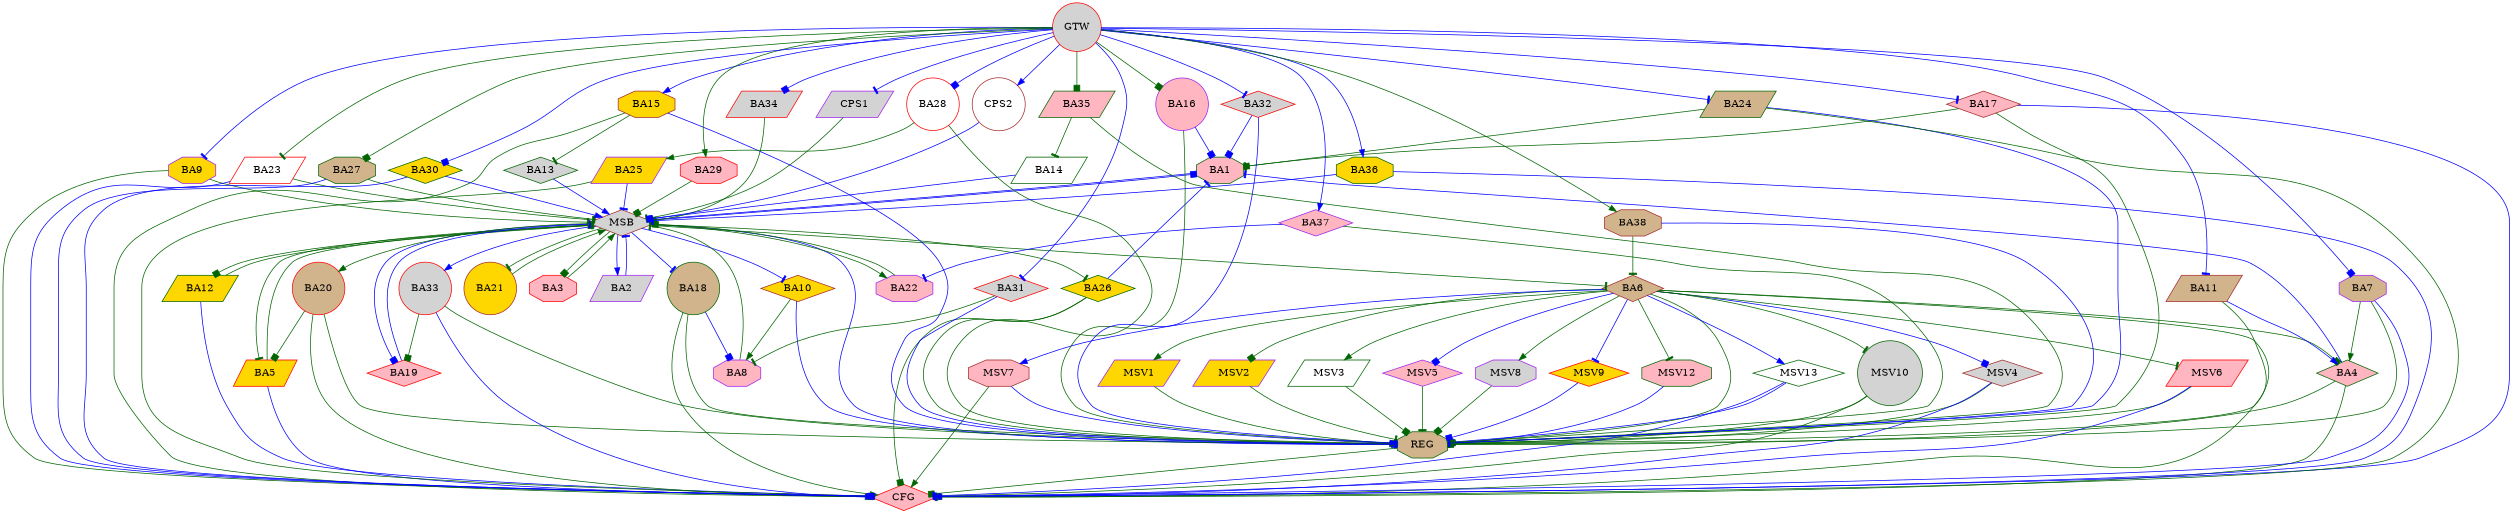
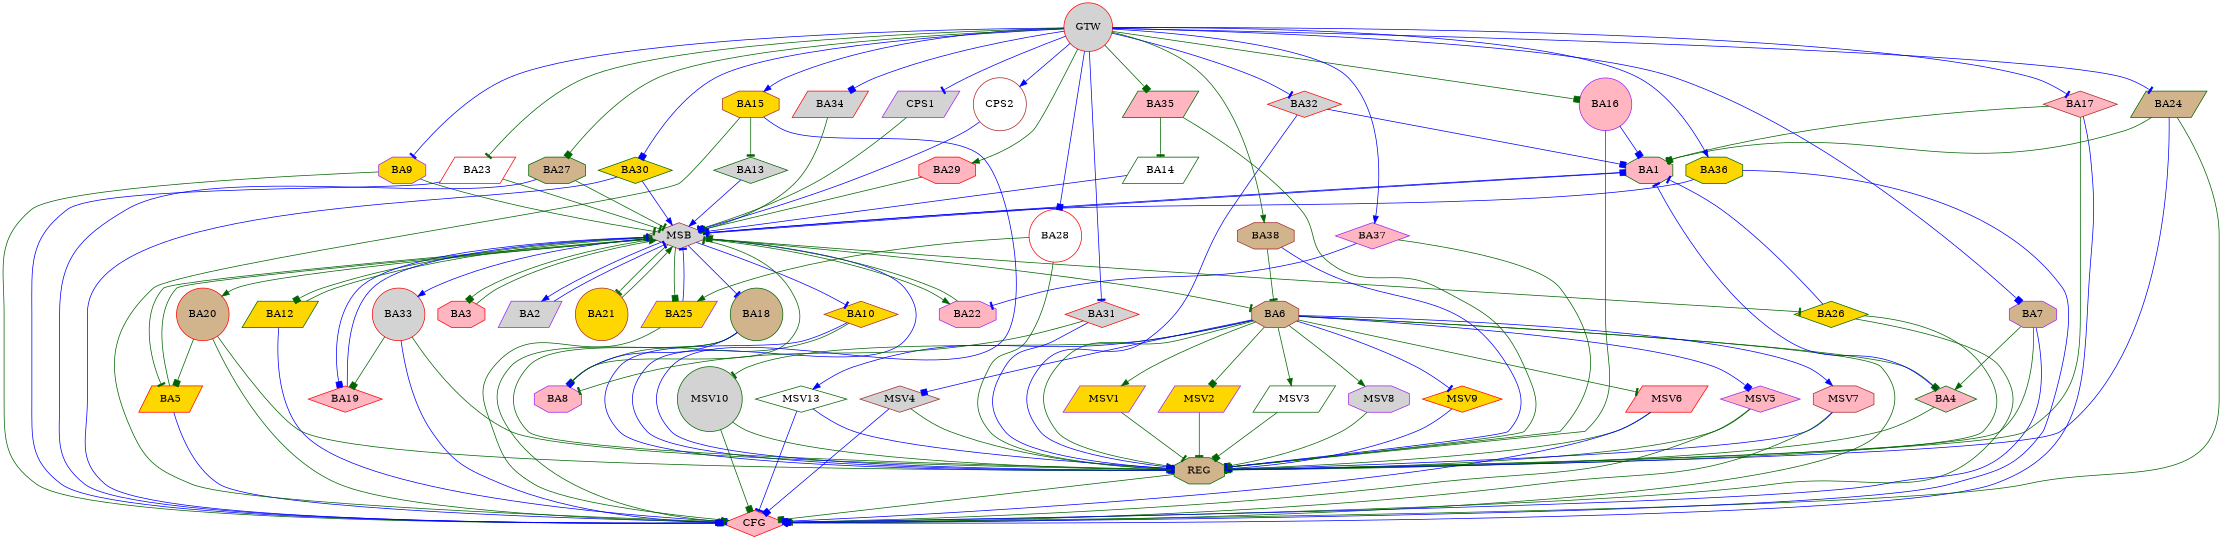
  strict digraph {
    node [color=darkgreen fillcolor=lightpink shape=diamond style=filled]
    edge [arrowhead=box color=darkgreen]
    n1 [label=BA1 shape=octagon]
    n2 [color=brown fillcolor=lightgrey label=MSB]
    n3 [color=purple fillcolor=lightgrey label=BA2 shape=parallelogram]
    n4 [color=red label=BA3 shape=octagon]
    n5 [fillcolor=tan label=REG shape=octagon]
    n6 [color=red fillcolor=gold label=BA5 shape=parallelogram]
-   n7 [color=brown fillcolor=tan label=BA6]
+   n7 [color=brown fillcolor=tan label=BA6 shape=octagon]
    n8 [color=brown fillcolor=gold label=BA10]
    n9 [fillcolor=gold label=BA12 shape=parallelogram]
    n10 [fillcolor=tan label=BA18 shape=circle]
    n11 [color=red label=BA19]
    n12 [color=red fillcolor=tan label=BA20 shape=circle]
    n13 [color=brown fillcolor=gold label=BA21 shape=circle]
    n14 [color=purple label=BA22 shape=octagon]
    n15 [color=purple fillcolor=gold label=BA25 shape=parallelogram]
    n16 [fillcolor=gold label=BA26]
    n17 [color=red fillcolor=lightgrey label=BA33 shape=circle]
    n18 [label=BA4]
    n19 [color=red label=CFG]
    n20 [color=purple fillcolor=gold label=MSV1 shape=parallelogram]
    n21 [color=purple fillcolor=gold label=MSV2 shape=parallelogram]
    n22 [fillcolor=white label=MSV3 shape=parallelogram]
    n23 [color=brown fillcolor=lightgrey label=MSV4]
    n24 [color=purple label=MSV5]
    n25 [color=red label=MSV6 shape=parallelogram]
    n26 [color=brown label=MSV7 shape=octagon]
    n27 [color=purple fillcolor=lightgrey label=MSV8 shape=octagon]
    n28 [color=red fillcolor=gold label=MSV9]
    n29 [fillcolor=lightgrey label=MSV10 shape=circle]
-   n30 [label=MSV12 shape=octagon]
    n31 [fillcolor=white label=MSV13]
    n32 [color=purple fillcolor=tan label=BA7 shape=octagon]
    n33 [color=purple label=BA8 shape=octagon]
    n34 [color=purple fillcolor=gold label=BA9 shape=octagon]
-   n35 [color=brown fillcolor=tan label=BA11 shape=parallelogram]
    n36 [fillcolor=lightgrey label=BA13]
    n37 [fillcolor=white label=BA14 shape=parallelogram]
    n38 [color=brown fillcolor=gold label=BA15 shape=octagon]
    n39 [color=purple label=BA16 shape=circle]
    n40 [color=brown label=BA17]
    n41 [color=red fillcolor=white label=BA23 shape=parallelogram]
    n42 [fillcolor=tan label=BA24 shape=parallelogram]
    n43 [fillcolor=tan label=BA27 shape=octagon]
    n44 [color=red fillcolor=white label=BA28 shape=circle]
    n45 [color=red label=BA29 shape=octagon]
    n46 [fillcolor=gold label=BA30]
    n47 [color=red fillcolor=lightgrey label=BA31]
    n48 [color=red fillcolor=lightgrey label=BA32]
    n49 [color=red fillcolor=lightgrey label=BA34 shape=parallelogram]
    n50 [label=BA35 shape=parallelogram]
    n51 [fillcolor=gold label=BA36 shape=octagon]
    n52 [color=purple label=BA37]
    n53 [color=brown fillcolor=tan label=BA38 shape=octagon]
    n54 [color=purple fillcolor=lightgrey label=CPS1 shape=parallelogram]
    n55 [color=brown fillcolor=white label=CPS2 shape=circle]
    n56 [color=red fillcolor=lightgrey label=GTW shape=circle]
    n1 -> n2 [arrowhead=tee color=blue]
    n2 -> n1 [color=blue]
    n2 -> n3 [arrowhead=normal color=blue]
    n2 -> n4
    n2 -> n5 [arrowhead=tee color=blue]
    n2 -> n6 [arrowhead=tee]
    n2 -> n7 [arrowhead=tee]
    n2 -> n8 [arrowhead=tee color=blue]
    n2 -> n9
    n2 -> n10 [arrowhead=tee color=blue]
    n2 -> n11 [color=blue]
    n2 -> n12 [arrowhead=normal]
    n2 -> n13 [arrowhead=tee]
    n2 -> n14 [arrowhead=normal]
+   n2 -> n15
    n2 -> n16 [arrowhead=tee]
    n2 -> n17 [arrowhead=normal color=blue]
    n3 -> n2 [arrowhead=tee color=blue]
    n4 -> n2 [arrowhead=normal]
    n5 -> n19
    n6 -> n2 [arrowhead=tee]
    n6 -> n19 [arrowhead=normal color=blue]
    n7 -> n5 [arrowhead=normal]
    n7 -> n18
    n7 -> n19 [arrowhead=tee]
    n7 -> n20 [arrowhead=normal]
    n7 -> n21
    n7 -> n22 [arrowhead=normal]
    n7 -> n23 [color=blue]
    n7 -> n24 [color=blue]
    n7 -> n25 [arrowhead=tee]
    n7 -> n26 [arrowhead=normal color=blue]
    n7 -> n27 [arrowhead=normal]
    n7 -> n28 [arrowhead=tee color=blue]
    n7 -> n29 [arrowhead=tee]
-   n7 -> n30 [arrowhead=tee]
    n7 -> n31 [arrowhead=normal color=blue]
    n8 -> n5 [arrowhead=normal color=blue]
    n8 -> n33 [arrowhead=normal]
    n9 -> n2
    n9 -> n19 [color=blue]
    n10 -> n5
    n10 -> n19 [arrowhead=normal]
    n10 -> n33 [color=blue]
    n11 -> n2 [arrowhead=tee color=blue]
    n12 -> n5
    n12 -> n6
    n12 -> n19
    n13 -> n2 [arrowhead=normal]
    n14 -> n2
    n15 -> n2 [arrowhead=tee color=blue]
    n15 -> n19 [arrowhead=normal]
    n16 -> n1 [arrowhead=tee color=blue]
    n16 -> n5
    n16 -> n19
    n17 -> n5
    n17 -> n11
    n17 -> n19 [arrowhead=normal color=blue]
    n18 -> n1 [arrowhead=tee color=blue]
    n18 -> n5
    n20 -> n5 [arrowhead=tee]
    n21 -> n5 [arrowhead=tee]
    n22 -> n5
    n23 -> n5 [arrowhead=tee]
    n23 -> n19 [color=blue]
    n24 -> n5 [arrowhead=tee]
-   n18 -> n19 [arrowhead=normal]
+   n24 -> n19 [arrowhead=normal]
    n25 -> n5 [arrowhead=normal]
    n25 -> n19 [color=blue]
    n26 -> n5 [arrowhead=tee color=blue]
    n26 -> n19 [arrowhead=normal]
    n27 -> n5
    n28 -> n5 [color=blue]
    n29 -> n5
    n29 -> n19
-   n30 -> n5 [arrowhead=tee color=blue]
    n31 -> n5 [color=blue]
    n31 -> n19 [arrowhead=tee color=blue]
    n32 -> n5
    n32 -> n18 [arrowhead=normal]
    n32 -> n19 [arrowhead=normal color=blue]
    n33 -> n2 [arrowhead=tee]
    n34 -> n2 [arrowhead=tee]
    n34 -> n19
-   n35 -> n5
-   n35 -> n18 [arrowhead=normal color=blue]
    n36 -> n2 [arrowhead=normal color=blue]
    n37 -> n2 [color=blue]
    n38 -> n5 [color=blue]
    n38 -> n19 [arrowhead=normal]
    n38 -> n36 [arrowhead=tee]
    n39 -> n1 [color=blue]
    n39 -> n5 [arrowhead=tee]
    n40 -> n1 [arrowhead=tee]
    n40 -> n5
    n40 -> n19 [arrowhead=tee color=blue]
    n41 -> n2 [arrowhead=tee]
    n41 -> n19 [color=blue]
    n42 -> n1
    n42 -> n5 [arrowhead=normal color=blue]
    n42 -> n19 [arrowhead=normal]
    n43 -> n2 [arrowhead=tee]
    n43 -> n19 [arrowhead=normal color=blue]
    n44 -> n5 [arrowhead=normal]
    n44 -> n15 [arrowhead=normal]
    n45 -> n2
    n46 -> n2 [arrowhead=normal color=blue]
    n46 -> n19 [arrowhead=normal color=blue]
    n47 -> n5 [arrowhead=tee color=blue]
    n47 -> n33 [arrowhead=tee]
    n48 -> n1 [color=blue]
    n48 -> n5 [arrowhead=normal color=blue]
    n49 -> n2
    n50 -> n5 [arrowhead=normal]
    n50 -> n37 [arrowhead=tee]
    n51 -> n2 [arrowhead=tee color=blue]
-   n51 -> n19 [arrowhead=normal color=blue]
+   n51 -> n19 [color=blue]
    n52 -> n5 [arrowhead=normal]
    n52 -> n14 [arrowhead=tee color=blue]
    n53 -> n5 [arrowhead=tee color=blue]
    n53 -> n7 [arrowhead=tee]
    n54 -> n2 [arrowhead=tee]
    n55 -> n2 [color=blue]
    n56 -> n32 [color=blue]
    n56 -> n34 [arrowhead=tee color=blue]
-   n56 -> n35 [arrowhead=tee color=blue]
    n56 -> n38 [arrowhead=normal color=blue]
    n56 -> n39
    n56 -> n40 [arrowhead=tee color=blue]
    n56 -> n41 [arrowhead=tee]
    n56 -> n42 [arrowhead=tee color=blue]
    n56 -> n43
    n56 -> n44 [color=blue]
    n56 -> n45 [arrowhead=normal]
    n56 -> n46 [color=blue]
    n56 -> n47 [arrowhead=tee color=blue]
    n56 -> n48 [arrowhead=tee color=blue]
    n56 -> n49 [color=blue]
    n56 -> n50
    n56 -> n51 [arrowhead=normal color=blue]
    n56 -> n52 [arrowhead=normal color=blue]
    n56 -> n53 [arrowhead=normal]
    n56 -> n54 [arrowhead=tee color=blue]
    n56 -> n55 [arrowhead=normal color=blue]
  }
